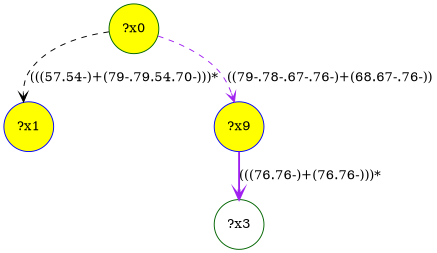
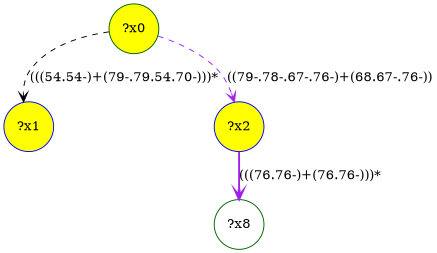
  digraph {
    node [color=darkgreen fillcolor=yellow shape=circle style="filled,"]
    edge [arrowhead=vee color=purple style=dashed]
    n1 [label="?x0"]
    n2 [color=blue label="?x1"]
-   n3 [color=blue label="?x9"]
-   n4 [label="?x3" fillcolor="" style=""]
-   n1 -> n2 [color=black label="(((57.54-)+(79-.79.54.70-)))*"]
+   n3 [color=blue label="?x2"]
+   n4 [label="?x8" fillcolor="" style=""]
+   n1 -> n2 [color=black label="(((54.54-)+(79-.79.54.70-)))*"]
    n1 -> n3 [label="((79-.78-.67-.76-)+(68.67-.76-))"]
    n3 -> n4 [label="(((76.76-)+(76.76-)))*" style=bold]
  }
